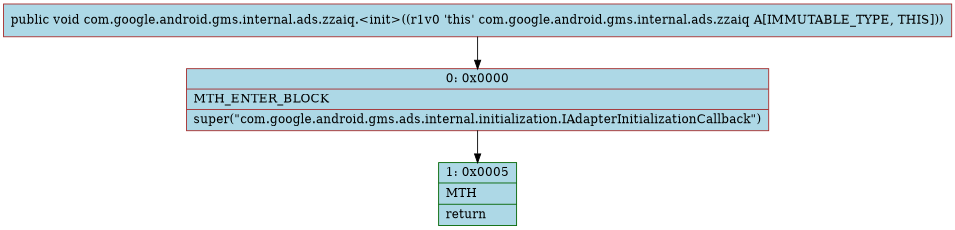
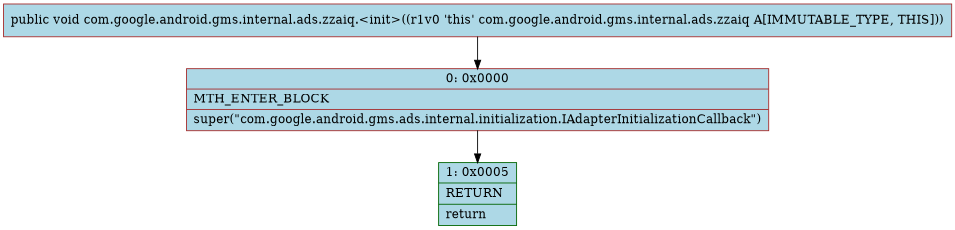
  digraph {
    node [shape=record style=filled fillcolor=lightblue color=brown]
    n1 [label="{0\:\ 0x0000|MTH_ENTER_BLOCK\l|super(\"com.google.android.gms.ads.internal.initialization.IAdapterInitializationCallback\")\l}"]
-   n2 [label="{1\:\ 0x0005|MTH\l|return\l}" color=darkgreen]
+   n2 [label="{1\:\ 0x0005|RETURN\l|return\l}" color=darkgreen]
    n3 [label="{public void com.google.android.gms.internal.ads.zzaiq.\<init\>((r1v0 'this' com.google.android.gms.internal.ads.zzaiq A[IMMUTABLE_TYPE, THIS])) }"]
    n1 -> n2
    n3 -> n1
  }
